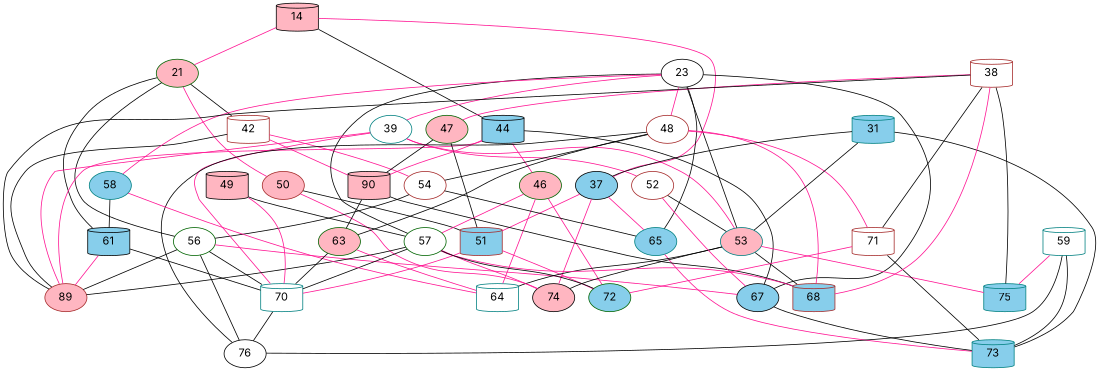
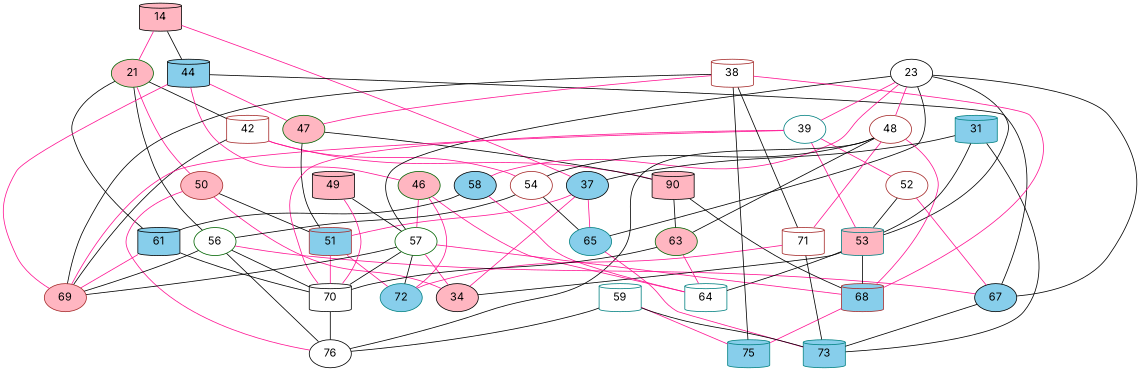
  graph {
    fontname=Inter
    node [color=black fillcolor=white fontname=Inter shape=ellipse style=filled]
    edge [color=black fontname=Inter]
    21 [color=darkgreen fillcolor=lightpink super="+1"]
    42 [color=brown shape=cylinder]
    50 [color=brown fillcolor=lightpink super="+40"]
    56 [color=darkgreen super="+27"]
    61 [fillcolor=skyblue shape=cylinder]
    14 [fillcolor=lightpink shape=cylinder]
    37 [fillcolor=skyblue super="+26"]
    44 [fillcolor=skyblue shape=cylinder super="+28"]
    65 [color=teal fillcolor=skyblue]
    51 [color=brown fillcolor=skyblue shape=cylinder super="+9+15"]
-   74 [fillcolor=lightpink super="+12"]
+   74 [fillcolor=lightpink super="+12" label=34]
    67 [fillcolor=skyblue super="+34"]
    47 [color=darkgreen fillcolor=lightpink]
-   69 [color=brown fillcolor=lightpink super="+8" label=89]
+   69 [color=brown fillcolor=lightpink super="+8"]
    46 [color=darkgreen fillcolor=lightpink super="+13"]
    54 [color=brown]
    n17 [fillcolor=lightpink label=90 shape=cylinder]
    76
-   70 [color=teal shape=cylinder super="+66"]
+   70 [shape=cylinder super="+66"]
    n20 [label=23 super="+16"]
    39 [color=teal super="+33"]
    48 [color=brown super="+6+11"]
-   53 [color=teal fillcolor=lightpink super="+32"]
+   53 [color=teal fillcolor=lightpink shape=cylinder super="+32"]
    57 [color=darkgreen super="+24+23"]
-   58 [color=teal fillcolor=skyblue]
+   58 [fillcolor=skyblue]
    52 [color=brown]
    68 [color=brown fillcolor=skyblue shape=cylinder super="+45"]
    71 [color=brown shape=cylinder]
    63 [color=darkgreen fillcolor=lightpink]
    75 [color=teal fillcolor=skyblue shape=cylinder super="+43"]
    64 [color=teal shape=cylinder super="+5+41"]
-   72 [color=darkgreen fillcolor=skyblue super="+62"]
+   72 [color=teal fillcolor=skyblue super="+62"]
    73 [color=teal fillcolor=skyblue shape=cylinder super="+20"]
    31 [color=teal fillcolor=skyblue shape=cylinder super="+19"]
    38 [color=brown shape=cylinder super="+30"]
    49 [fillcolor=lightpink shape=cylinder]
    59 [color=teal shape=cylinder]
    21 -- 42
    21 -- 50 [color=deeppink]
    21 -- 56
    21 -- 61
    42 -- 69
    42 -- 54 [color=deeppink]
    42 -- n17 [color=deeppink]
    50 -- 51
    50 -- 74 [color=deeppink]
+   50 -- 76 [color=deeppink]
    56 -- 67 [color=deeppink]
    56 -- 69
    56 -- 76
    56 -- 70
    61 -- 69 [color=deeppink]
    61 -- 70
    14 -- 21 [color=deeppink weight=2]
    14 -- 37 [color=deeppink]
    14 -- 44
    37 -- 65 [color=deeppink]
    37 -- 51 [color=deeppink]
    37 -- 74 [color=deeppink]
    44 -- 67
-   44 -- n17 [color=deeppink]
+   44 -- 47 [color=deeppink]
    44 -- 69 [color=deeppink weight=2]
    44 -- 46 [color=deeppink]
    65 -- 73 [color=deeppink]
    51 -- 70 [color=deeppink weight=2]
    51 -- 72 [color=deeppink weight=2]
    67 -- 73
    47 -- 51
    47 -- n17
    46 -- 57 [color=deeppink]
    46 -- 64 [color=deeppink weight=2]
    46 -- 72 [color=deeppink]
    54 -- 56
    54 -- 65
    n17 -- 68
    n17 -- 63
    70 -- 76
    n20 -- 65
    n20 -- 67 [weight=2]
    n20 -- 39 [color=deeppink weight=2]
    n20 -- 48 [color=deeppink]
    n20 -- 53 [weight=2]
    n20 -- 57
    n20 -- 58 [color=deeppink]
    39 -- 69 [color=deeppink]
    39 -- 70 [color=deeppink weight=2]
    39 -- 53 [color=deeppink]
    39 -- 52 [color=deeppink]
    48 -- 54
    48 -- 76
    48 -- 68 [color=deeppink weight=2]
    48 -- 71 [color=deeppink]
    48 -- 63
    53 -- 74
    53 -- 68
-   53 -- 75 [color=deeppink]
+   68 -- 75 [color=deeppink]
    53 -- 64 [weight=3]
    57 -- 74 [color=deeppink weight=2]
    57 -- 69
    57 -- 70
    57 -- 68 [color=deeppink]
    57 -- 72
    58 -- 61
    58 -- 64 [color=deeppink]
    52 -- 67 [color=deeppink]
    52 -- 53
    71 -- 72 [color=deeppink]
    71 -- 73
    63 -- 70
    63 -- 64 [color=deeppink]
    31 -- 37 [weight=2]
    31 -- 53 [weight=2]
    31 -- 73 [weight=2]
    38 -- 47 [color=deeppink]
    38 -- 69
    38 -- 68 [color=deeppink]
    38 -- 71
    38 -- 75 [weight=3]
    49 -- 70 [color=deeppink]
    49 -- 57 [weight=2]
    59 -- 76
    59 -- 75 [color=deeppink weight=2]
    59 -- 73
  }
